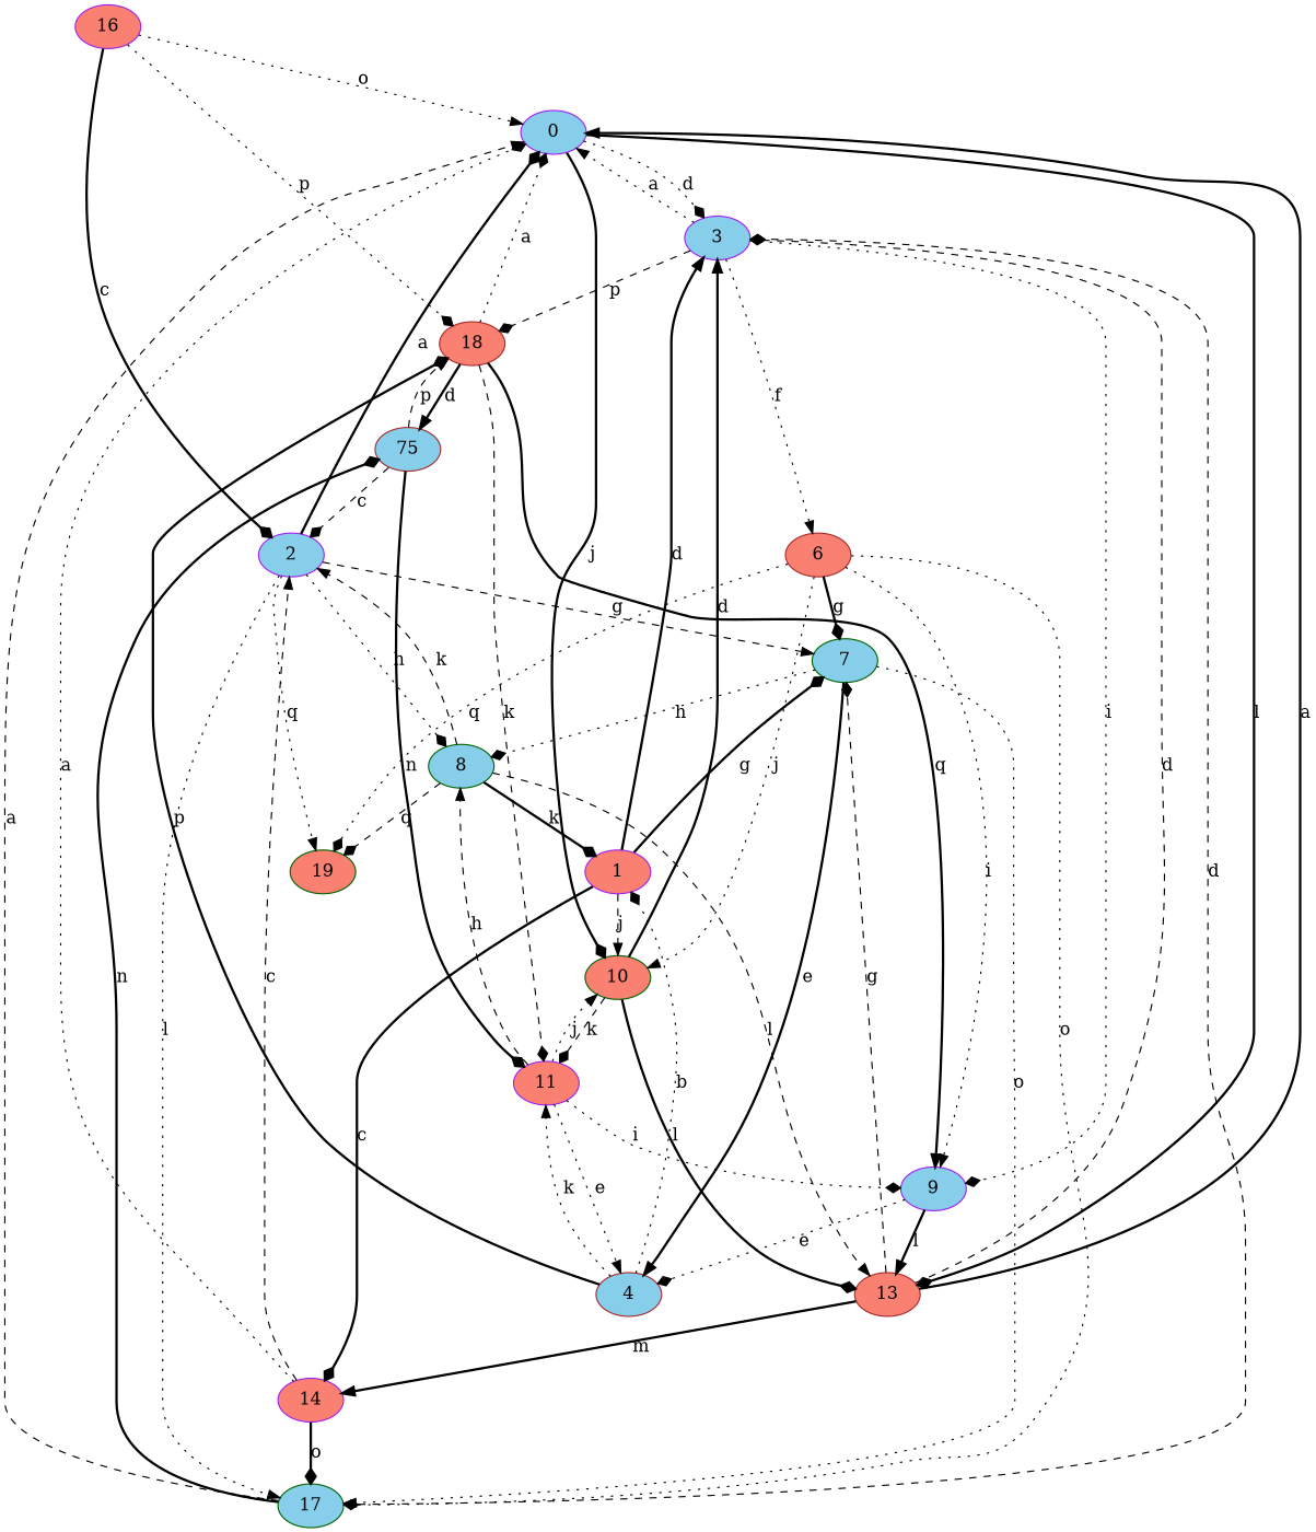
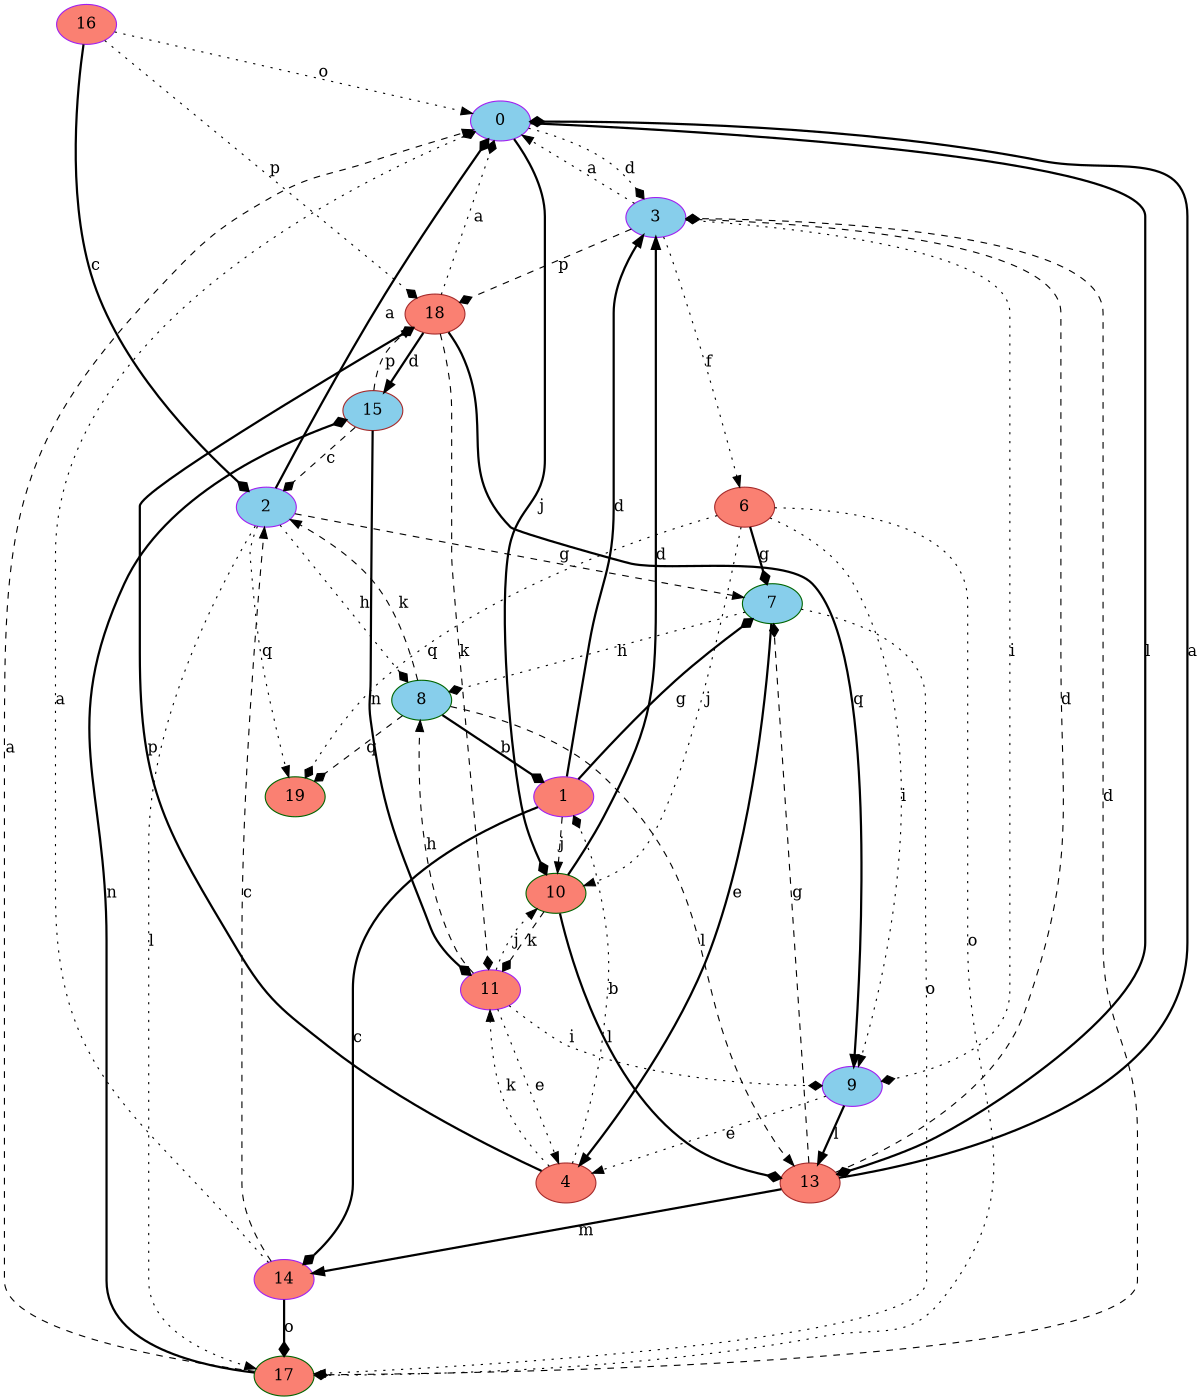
  strict digraph {
    node [color=purple fillcolor=skyblue style=filled]
    edge [arrowhead=diamond style=dotted]
    0
    3
    10 [color=darkgreen fillcolor=salmon]
    13 [color=brown fillcolor=salmon]
    6 [color=brown fillcolor=salmon]
    9
    18 [color=brown fillcolor=salmon]
    11 [fillcolor=salmon]
    7 [color=darkgreen]
    14 [fillcolor=salmon]
    16 [fillcolor=salmon]
    2
    1 [fillcolor=salmon]
    8 [color=darkgreen]
-   17 [color=darkgreen]
-   4 [color=brown]
+   17 [color=darkgreen fillcolor=salmon]
+   4 [color=brown fillcolor=salmon]
    19 [color=darkgreen fillcolor=salmon]
-   15 [color=brown label=75]
+   15 [color=brown]
    0 -> 3 [label=d]
    0 -> 10 [label=j style=bold]
    0 -> 13 [label=l style=bold]
    3 -> 0 [arrowhead=normal label=a]
    3 -> 6 [arrowhead=normal label=f]
    3 -> 9 [label=i]
    3 -> 18 [label=p style=dashed]
    10 -> 3 [arrowhead=normal label=d style=bold]
    10 -> 13 [label=l style=bold]
    10 -> 11 [label=k style=dashed]
-   13 -> 0 [arrowhead=normal label=a style=bold]
+   13 -> 0 [label=a style=bold]
    13 -> 3 [label=d style=dashed]
    13 -> 7 [label=g style=dashed]
    13 -> 14 [arrowhead=normal label=m style=bold]
    6 -> 10 [arrowhead=normal label=j]
    6 -> 9 [arrowhead=normal label=i]
    6 -> 7 [label=g style=bold]
    6 -> 17 [label=o]
    6 -> 19 [label=q]
    9 -> 13 [arrowhead=normal label=l style=bold]
-   9 -> 4 [label=e]
+   9 -> 4 [arrowhead=normal label=e]
    18 -> 0 [label=a]
    18 -> 9 [arrowhead=normal label=q style=bold]
    18 -> 11 [label=k style=dashed]
    18 -> 15 [arrowhead=normal label=d style=bold]
    11 -> 10 [arrowhead=normal label=j]
    11 -> 9 [label=i]
    11 -> 8 [arrowhead=normal label=h style=dashed]
    11 -> 4 [arrowhead=normal label=e]
    7 -> 8 [label=h]
    7 -> 17 [arrowhead=normal label=o]
    7 -> 4 [arrowhead=normal label=e style=bold]
    14 -> 0 [label=a]
    14 -> 2 [arrowhead=normal label=c style=dashed]
    14 -> 17 [label=o style=bold]
    16 -> 0 [arrowhead=normal label=o]
    16 -> 18 [label=p]
    16 -> 2 [label=c style=bold]
    2 -> 0 [label=a style=bold]
    2 -> 7 [arrowhead=normal label=g style=dashed]
    2 -> 8 [label=h]
    2 -> 17 [arrowhead=normal label=l]
    2 -> 19 [arrowhead=normal label=q]
    1 -> 3 [arrowhead=normal label=d style=bold]
    1 -> 10 [arrowhead=normal label=j style=dashed]
    1 -> 7 [label=g style=bold]
    1 -> 14 [label=c style=bold]
    8 -> 13 [arrowhead=normal label=l style=dashed]
    8 -> 2 [arrowhead=normal label=k style=dashed]
-   8 -> 1 [label=k style=bold]
+   8 -> 1 [label=b style=bold]
    8 -> 19 [label=q style=dashed]
    17 -> 0 [arrowhead=normal label=a style=dashed]
    17 -> 3 [label=d style=dashed]
    17 -> 15 [label=n style=bold]
    4 -> 18 [label=p style=bold]
    4 -> 11 [arrowhead=normal label=k]
    4 -> 1 [label=b]
    15 -> 18 [arrowhead=normal label=p style=dashed]
    15 -> 11 [label=n style=bold]
    15 -> 2 [label=c style=dashed]
  }
